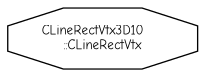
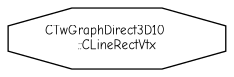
  digraph {
    rankdir=TB
    fontname="Comic Neue"
-   n1 [color=black fillcolor=white fontname="Comic Neue" fontsize=10 height=0.2 label="CLineRectVtx3D10\l::CLineRectVtx" shape=octagon style=filled width=0.4]
+   n1 [color=black fillcolor=white fontname="Comic Neue" fontsize=10 height=0.2 label="CTwGraphDirect3D10\l::CLineRectVtx" shape=octagon style=filled width=0.4]
  }
